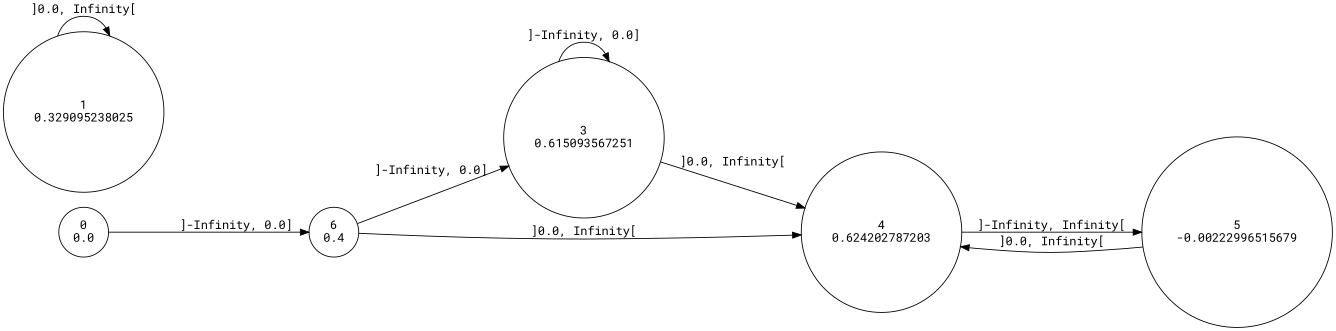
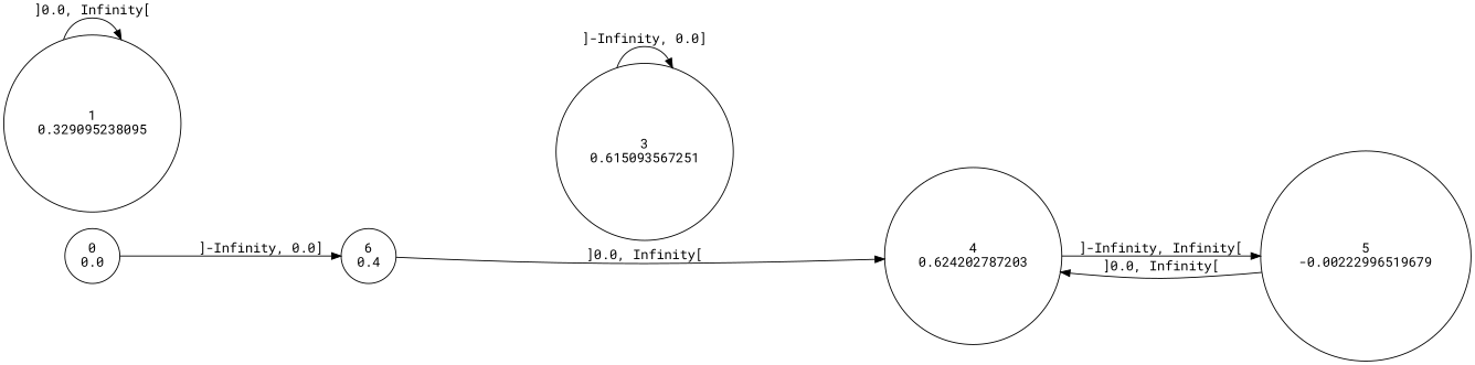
  digraph {
    fontname="Roboto Mono"
    rankdir=LR
    node [fontname="Roboto Mono" shape=circle]
    edge [fontname="Roboto Mono"]
    n1 [label="0\n0.0"]
    n2 [label="6\n0.4"]
    n3 [label="3\n0.615093567251"]
    n4 [label="4\n0.624202787203"]
-   n5 [label="1\n0.329095238025"]
-   n6 [label="5\n-0.00222996515679"]
+   n5 [label="1\n0.329095238095"]
+   n6 [label="5\n-0.00222996519679"]
    n1 -> n2 [label="]-Infinity, 0.0]"]
-   n2 -> n3 [label="]-Infinity, 0.0]"]
    n2 -> n4 [label="]0.0, Infinity["]
    n3 -> n3 [label="]-Infinity, 0.0]"]
-   n3 -> n4 [label="]0.0, Infinity["]
    n4 -> n6 [label="]-Infinity, Infinity["]
    n5 -> n5 [label="]0.0, Infinity["]
    n6 -> n4 [label="]0.0, Infinity["]
  }
